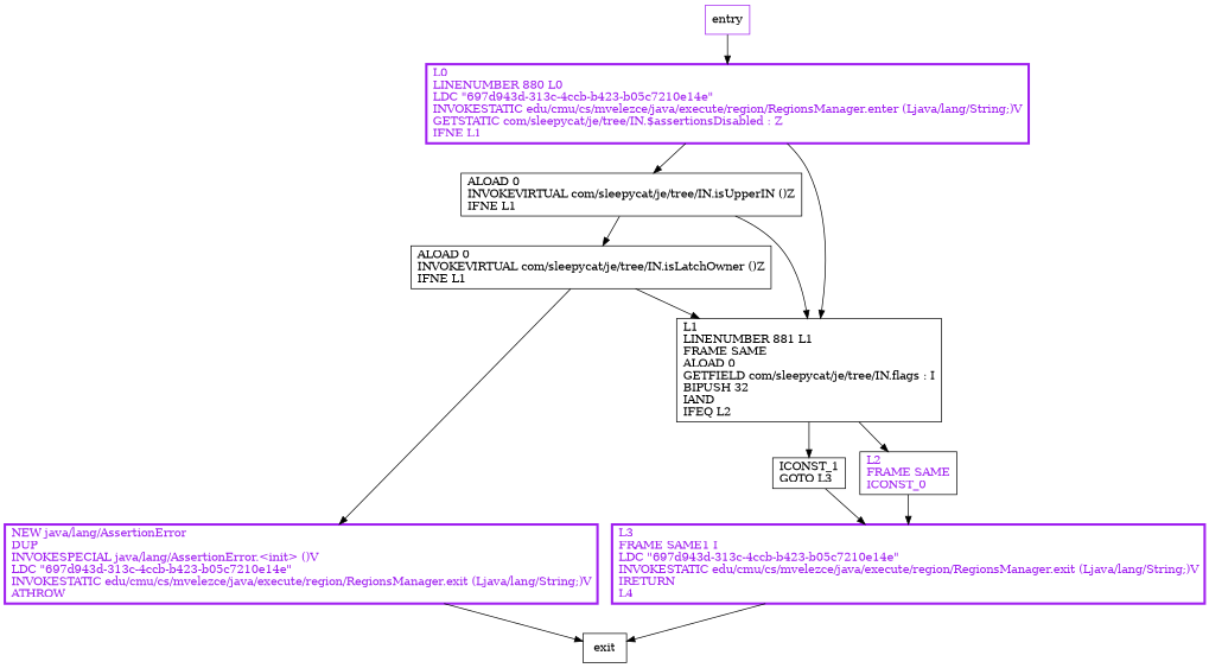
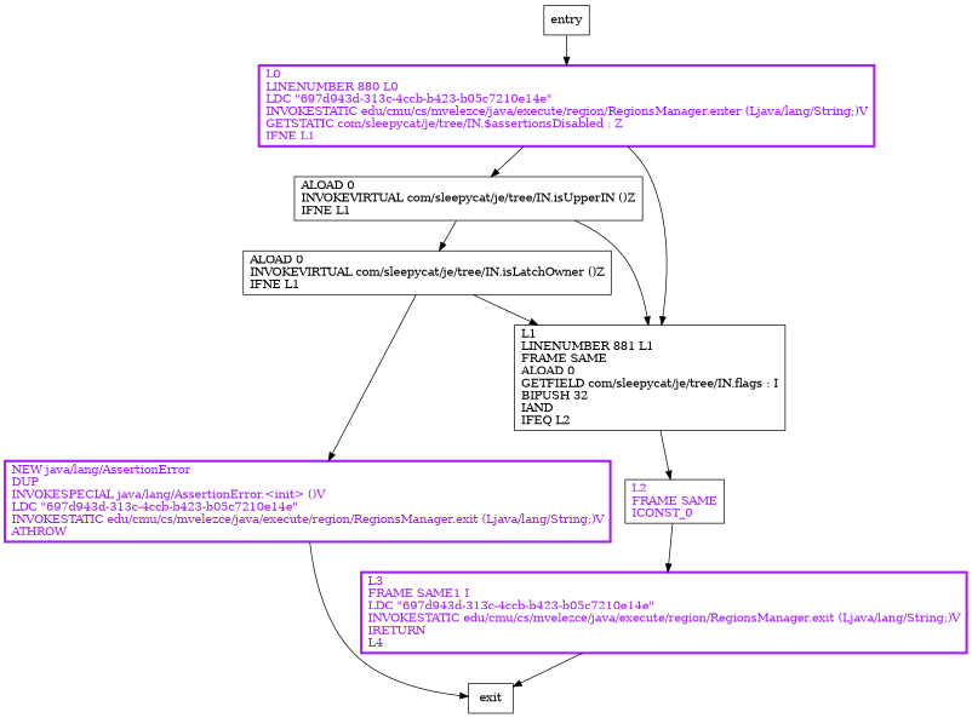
  digraph {
    node [shape=record]
    n1 [color=purple fontcolor=purple label="L3\lFRAME SAME1 I\lLDC \"697d943d-313c-4ccb-b423-b05c7210e14e\"\lINVOKESTATIC edu/cmu/cs/mvelezce/java/execute/region/RegionsManager.exit (Ljava/lang/String;)V\lIRETURN\lL4\l" penwidth=3]
    exit
    n3 [label="ALOAD 0\lINVOKEVIRTUAL com/sleepycat/je/tree/IN.isUpperIN ()Z\lIFNE L1\l"]
    n4 [label="L1\lLINENUMBER 881 L1\lFRAME SAME\lALOAD 0\lGETFIELD com/sleepycat/je/tree/IN.flags : I\lBIPUSH 32\lIAND\lIFEQ L2\l"]
    n5 [label="ALOAD 0\lINVOKEVIRTUAL com/sleepycat/je/tree/IN.isLatchOwner ()Z\lIFNE L1\l"]
    n6 [fontcolor=purple label="L2\lFRAME SAME\lICONST_0\l"]
-   n7 [label="ICONST_1\lGOTO L3\l"]
    n8 [color=purple fontcolor=purple label="NEW java/lang/AssertionError\lDUP\lINVOKESPECIAL java/lang/AssertionError.\<init\> ()V\lLDC \"697d943d-313c-4ccb-b423-b05c7210e14e\"\lINVOKESTATIC edu/cmu/cs/mvelezce/java/execute/region/RegionsManager.exit (Ljava/lang/String;)V\lATHROW\l" penwidth=3]
    n9 [color=purple fontcolor=purple label="L0\lLINENUMBER 880 L0\lLDC \"697d943d-313c-4ccb-b423-b05c7210e14e\"\lINVOKESTATIC edu/cmu/cs/mvelezce/java/execute/region/RegionsManager.enter (Ljava/lang/String;)V\lGETSTATIC com/sleepycat/je/tree/IN.$assertionsDisabled : Z\lIFNE L1\l" penwidth=3]
-   entry [color=purple]
+   entry
    n1 -> exit
    n3 -> n4
    n3 -> n5
    n4 -> n6
-   n4 -> n7
    n5 -> n4
    n5 -> n8
    n6 -> n1
-   n7 -> n1
    n8 -> exit
    n9 -> n3
    n9 -> n4
    entry -> n9
  }
